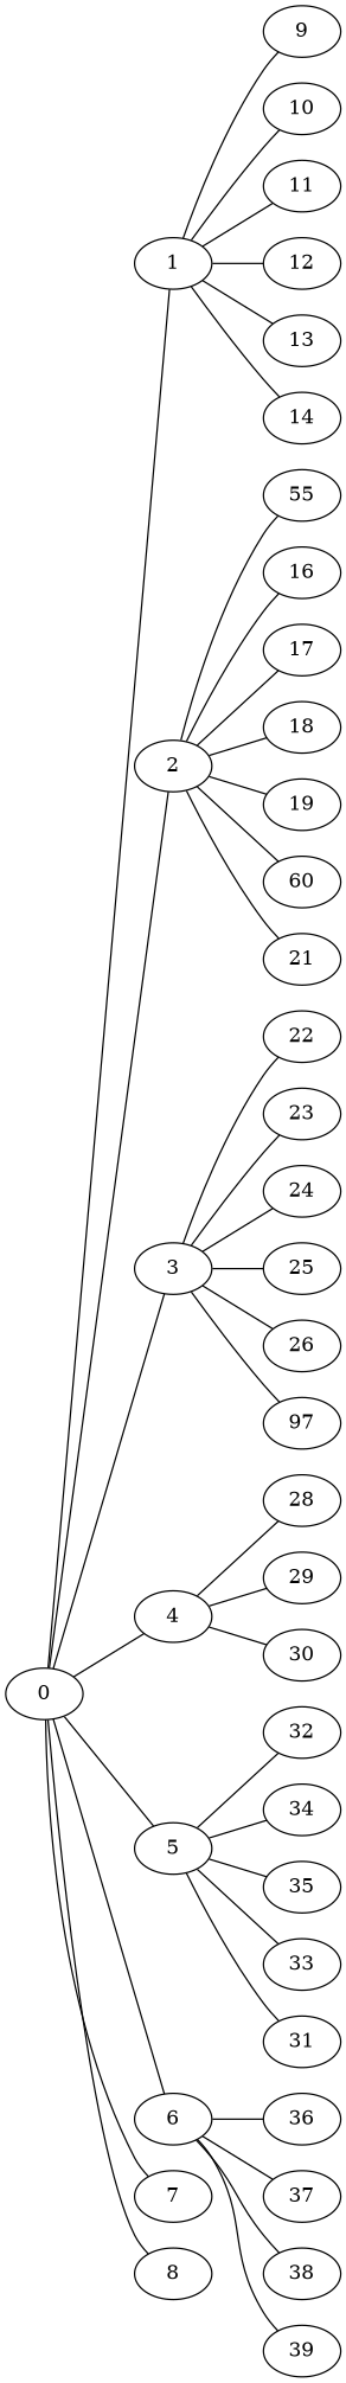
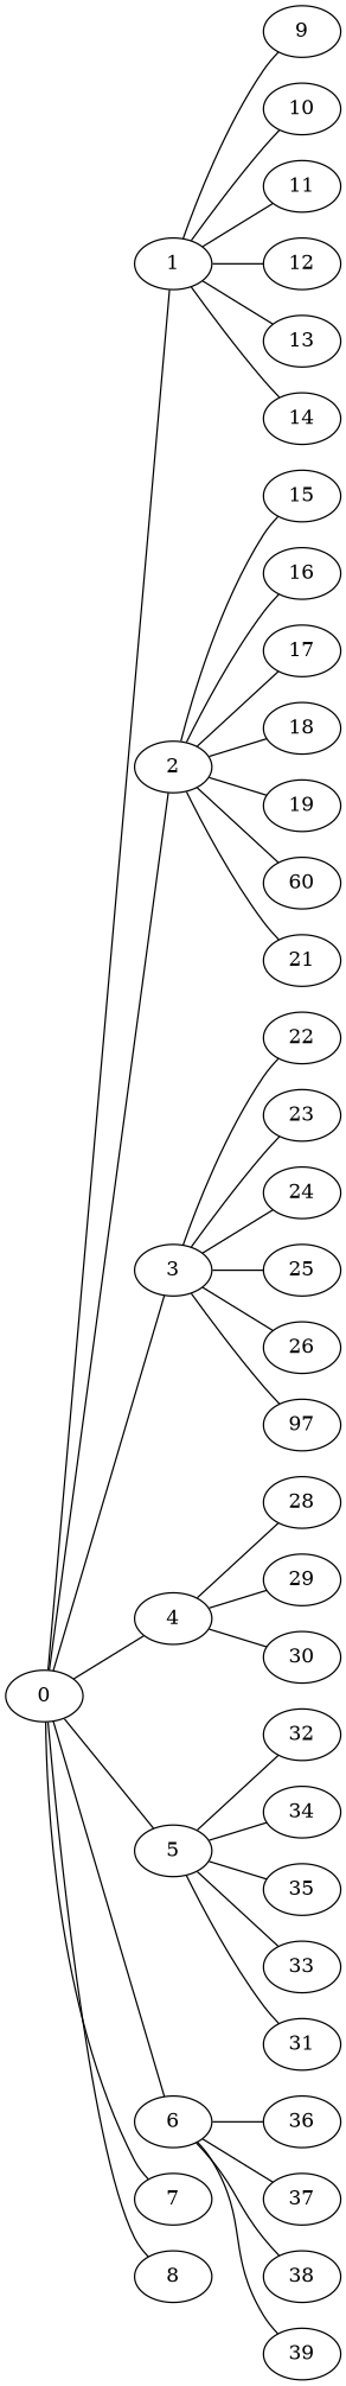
  graph {
    rankdir=LR
    0
    1
    2
    3
    4
    5
    6
    7
    8
    9
    10
    11
    12
    13
    14
-   15 [label=55]
+   15
    16
    17
    18
    19
    n21 [label=60]
    21
    22
    23
    24
    25
    26
    n28 [label=97]
    28
    29
    30
    32
    34
    35
    33
    31
    36
    37
    38
    39
    0 -- 1
    0 -- 2
    0 -- 3
    0 -- 4
    0 -- 5
    0 -- 6
    0 -- 7
    0 -- 8
    1 -- 9
    1 -- 10
    1 -- 11
    1 -- 12
    1 -- 13
    1 -- 14
    2 -- 15
    2 -- 16
    2 -- 17
    2 -- 18
    2 -- 19
    2 -- n21
    2 -- 21
    3 -- 22
    3 -- 23
    3 -- 24
    3 -- 25
    3 -- 26
    3 -- n28
    4 -- 28
    4 -- 29
    4 -- 30
    5 -- 32
    5 -- 34
    5 -- 35
    5 -- 33
    5 -- 31
    6 -- 36
    6 -- 37
    6 -- 38
    6 -- 39
  }
